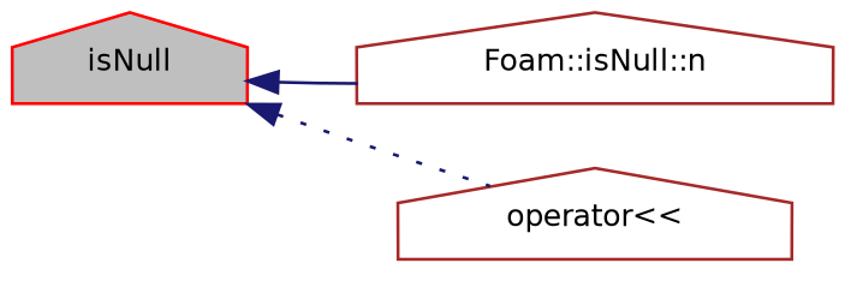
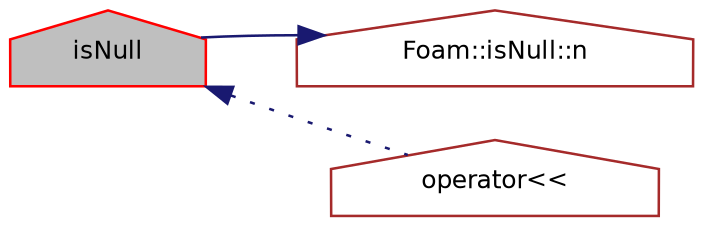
  digraph {
    rankdir=LR
    node [color=brown fontname=Helvetica fontsize=10 shape=house]
    edge [color=midnightblue dir=back fontname=Helvetica fontsize=10 labelfontname=Helvetica labelfontsize=10]
    n1 [color=red fillcolor=grey75 fontcolor=black height=0.2 label=isNull style=filled width=0.4]
    n2 [height=0.2 label="Foam::isNull::n" width=0.4]
    n3 [height=0.2 label="operator\<\<" width=0.4]
-   n1 -> n2 [style=solid]
+   n2 -> n1 [style=solid]
    n1 -> n3 [style=dotted]
  }
